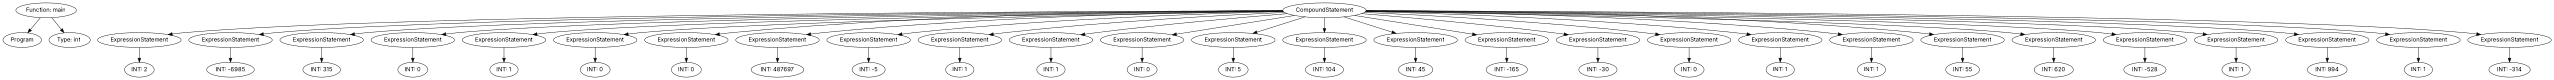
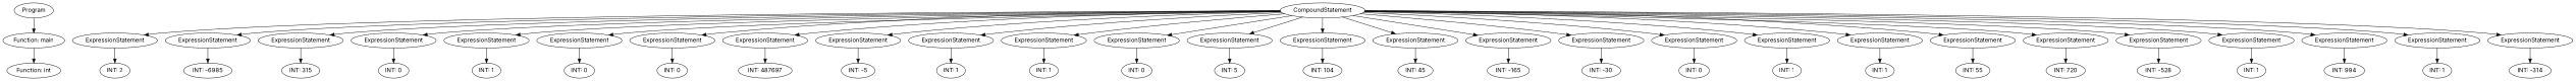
  digraph {
    fontname=Inter
    node [fontname=Inter]
    edge [fontname=Inter]
    n1 [label=Program]
    n2 [label="Function: main"]
-   n3 [label="Type: int "]
+   n3 [label="Function: int"]
    n4 [label=CompoundStatement]
    n5 [label=ExpressionStatement]
    n6 [label=ExpressionStatement]
    n7 [label=ExpressionStatement]
    n8 [label=ExpressionStatement]
    n9 [label=ExpressionStatement]
    n10 [label=ExpressionStatement]
    n11 [label=ExpressionStatement]
    n12 [label=ExpressionStatement]
    n13 [label=ExpressionStatement]
    n14 [label=ExpressionStatement]
    n15 [label=ExpressionStatement]
    n16 [label=ExpressionStatement]
    n17 [label=ExpressionStatement]
    n18 [label=ExpressionStatement]
    n19 [label=ExpressionStatement]
    n20 [label=ExpressionStatement]
    n21 [label=ExpressionStatement]
    n22 [label=ExpressionStatement]
    n23 [label=ExpressionStatement]
    n24 [label=ExpressionStatement]
    n25 [label=ExpressionStatement]
    n26 [label=ExpressionStatement]
    n27 [label=ExpressionStatement]
    n28 [label=ExpressionStatement]
    n29 [label=ExpressionStatement]
    n30 [label=ExpressionStatement]
    n31 [label=ExpressionStatement]
    n32 [label="INT: 2"]
    n33 [label="INT: -6985"]
    n34 [label="INT: 315"]
    n35 [label="INT: 0"]
    n36 [label="INT: 1"]
    n37 [label="INT: 0"]
    n38 [label="INT: 0"]
    n39 [label="INT: 487697"]
    n40 [label="INT: -5"]
    n41 [label="INT: 1"]
    n42 [label="INT: 1"]
    n43 [label="INT: 0"]
    n44 [label="INT: 5"]
    n45 [label="INT: 104"]
    n46 [label="INT: 45"]
    n47 [label="INT: -165"]
    n48 [label="INT: -30"]
    n49 [label="INT: 0"]
    n50 [label="INT: 1"]
    n51 [label="INT: 1"]
    n52 [label="INT: 55"]
-   n53 [label="INT: 620"]
+   n53 [label="INT: 720"]
    n54 [label="INT: -528"]
    n55 [label="INT: 1"]
    n56 [label="INT: 994"]
    n57 [label="INT: 1"]
    n58 [label="INT: -314"]
-   n2 -> n1
+   n1 -> n2
    n2 -> n3
    n4 -> n5
    n4 -> n6
    n4 -> n7
    n4 -> n8
    n4 -> n9
    n4 -> n10
    n4 -> n11
    n4 -> n12
    n4 -> n13
    n4 -> n14
    n4 -> n15
    n4 -> n16
    n4 -> n17
    n4 -> n18
    n4 -> n19
    n4 -> n20
    n4 -> n21
    n4 -> n22
    n4 -> n23
    n4 -> n24
    n4 -> n25
    n4 -> n26
    n4 -> n27
    n4 -> n28
    n4 -> n29
    n4 -> n30
    n4 -> n31
    n5 -> n32
    n6 -> n33
    n7 -> n34
    n8 -> n35
    n9 -> n36
    n10 -> n37
    n11 -> n38
    n12 -> n39
    n13 -> n40
    n14 -> n41
    n15 -> n42
    n16 -> n43
    n17 -> n44
    n18 -> n45
    n19 -> n46
    n20 -> n47
    n21 -> n48
    n22 -> n49
    n23 -> n50
    n24 -> n51
    n25 -> n52
    n26 -> n53
    n27 -> n54
    n28 -> n55
    n29 -> n56
    n30 -> n57
    n31 -> n58
  }
